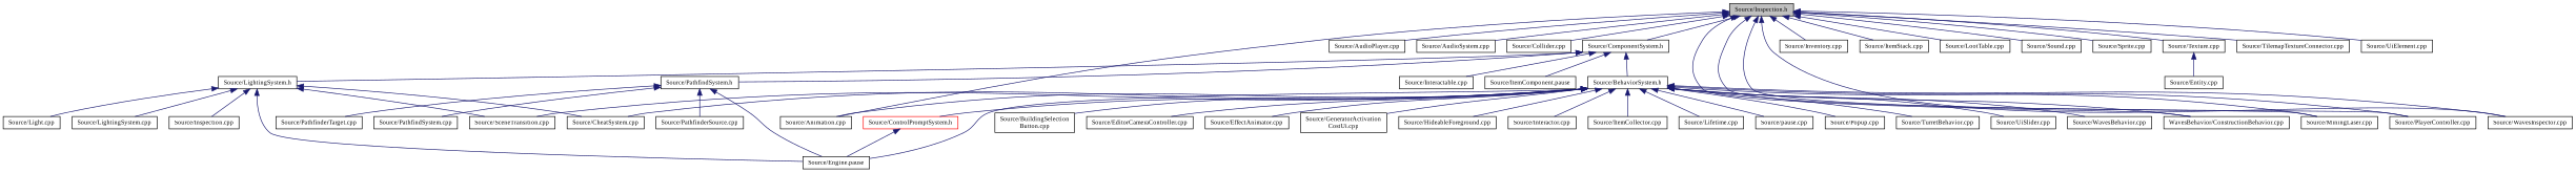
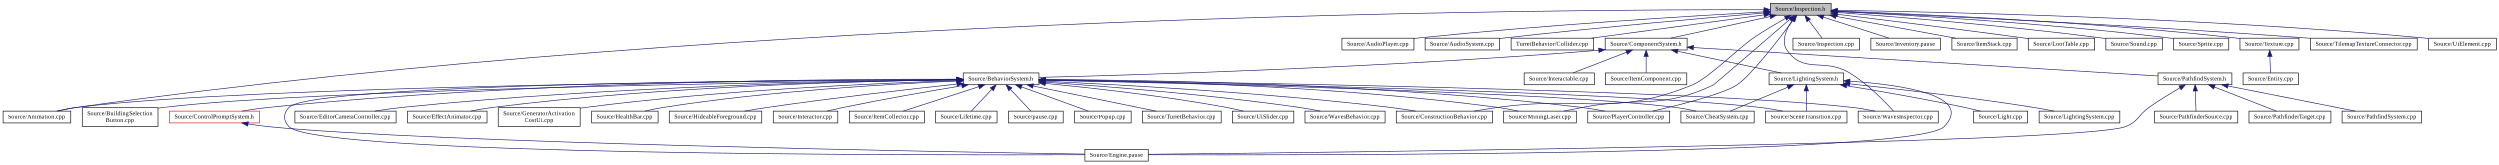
  digraph {
    fontname="Liberation Serif"
    node [color=black fillcolor=white fontname="Liberation Serif" fontsize=10 shape=record style=filled]
    edge [color=midnightblue dir=back fontname="Liberation Serif" fontsize=10 labelfontname=Helvetica labelfontsize=10 style=solid]
    n1 [fillcolor=grey75 fontcolor=black height=0.2 label="Source/Inspection.h" width=0.4]
    n2 [height=0.2 label="Source/Animation.cpp" width=0.4]
    n3 [height=0.2 label="Source/AudioPlayer.cpp" width=0.4]
    n4 [height=0.2 label="Source/AudioSystem.cpp" width=0.4]
-   n5 [height=0.2 label="Source/Collider.cpp" width=0.4]
+   n5 [height=0.2 label="TurretBehavior/Collider.cpp" width=0.4]
    n6 [height=0.2 label="Source/ComponentSystem.h" width=0.4]
-   n7 [height=0.2 label="WavesBehavior/ConstructionBehavior.cpp" width=0.4]
+   n7 [height=0.2 label="Source/ConstructionBehavior.cpp" width=0.4]
    n8 [height=0.2 label="Source/MiningLaser.cpp" width=0.4]
    n9 [height=0.2 label="Source/PlayerController.cpp" width=0.4]
    n10 [height=0.2 label="Source/WavesInspector.cpp" width=0.4]
    n11 [height=0.2 label="Source/Inspection.cpp" width=0.4]
-   n12 [height=0.2 label="Source/Inventory.cpp" width=0.4]
+   n12 [height=0.2 label="Source/Inventory.pause" width=0.4]
    n13 [height=0.2 label="Source/ItemStack.cpp" width=0.4]
    n14 [height=0.2 label="Source/LootTable.cpp" width=0.4]
    n15 [height=0.2 label="Source/Sound.cpp" width=0.4]
    n16 [height=0.2 label="Source/Sprite.cpp" width=0.4]
    n17 [height=0.2 label="Source/Texture.cpp" width=0.4]
    n18 [height=0.2 label="Source/TilemapTextureConnector.cpp" width=0.4]
    n19 [height=0.2 label="Source/UiElement.cpp" width=0.4]
    n20 [height=0.2 label="Source/BehaviorSystem.h" width=0.4]
    n21 [height=0.2 label="Source/Interactable.cpp" width=0.4]
-   n22 [height=0.2 label="Source/ItemComponent.pause" width=0.4]
+   n22 [height=0.2 label="Source/ItemComponent.cpp" width=0.4]
    n23 [height=0.2 label="Source/LightingSystem.h" width=0.4]
    n24 [height=0.2 label="Source/PathfindSystem.h" width=0.4]
    n25 [height=0.2 label="Source/Entity.cpp" width=0.4]
    n26 [height=0.2 label="Source/BuildingSelection\lButton.cpp" width=0.4]
    n27 [height=0.2 label="Source/CheatSystem.cpp" width=0.4]
    n28 [color=red height=0.2 label="Source/ControlPromptSystem.h" width=0.4]
    n29 [height=0.2 label="Source/Engine.pause" width=0.4]
    n30 [height=0.2 label="Source/EditorCameraController.cpp" width=0.4]
    n31 [height=0.2 label="Source/EffectAnimator.cpp" width=0.4]
    n32 [height=0.2 label="Source/GeneratorActivation\lCostUi.cpp" width=0.4]
+   n33 [height=0.2 label="Source/HealthBar.cpp" width=0.4]
    n34 [height=0.2 label="Source/HideableForeground.cpp" width=0.4]
    n35 [height=0.2 label="Source/Interactor.cpp" width=0.4]
    n36 [height=0.2 label="Source/ItemCollector.cpp" width=0.4]
    n37 [height=0.2 label="Source/Lifetime.cpp" width=0.4]
    n38 [height=0.2 label="Source/pause.cpp" width=0.4]
    n39 [height=0.2 label="Source/Popup.cpp" width=0.4]
    n40 [height=0.2 label="Source/SceneTransition.cpp" width=0.4]
    n41 [height=0.2 label="Source/TurretBehavior.cpp" width=0.4]
    n42 [height=0.2 label="Source/UiSlider.cpp" width=0.4]
    n43 [height=0.2 label="Source/WavesBehavior.cpp" width=0.4]
    n44 [height=0.2 label="Source/Light.cpp" width=0.4]
    n45 [height=0.2 label="Source/LightingSystem.cpp" width=0.4]
    n46 [height=0.2 label="Source/PathfinderSource.cpp" width=0.4]
    n47 [height=0.2 label="Source/PathfinderTarget.cpp" width=0.4]
    n48 [height=0.2 label="Source/PathfindSystem.cpp" width=0.4]
    n1 -> n2
    n1 -> n3
    n1 -> n4
    n1 -> n5
    n1 -> n6
    n1 -> n7
    n1 -> n8
    n1 -> n9
    n1 -> n10
-   n23 -> n11
+   n1 -> n11
    n1 -> n12
    n1 -> n13
    n1 -> n14
    n1 -> n15
    n1 -> n16
    n1 -> n17
    n1 -> n18
    n1 -> n19
    n6 -> n20
    n6 -> n21
    n6 -> n22
    n6 -> n23
    n6 -> n24
    n17 -> n25
    n20 -> n2
    n20 -> n7
    n20 -> n8
    n20 -> n9
    n20 -> n10
    n20 -> n26
    n20 -> n27
    n20 -> n28
    n20 -> n29
    n20 -> n30
    n20 -> n31
    n20 -> n32
+   n20 -> n33
    n20 -> n34
    n20 -> n35
    n20 -> n36
    n20 -> n37
    n20 -> n38
    n20 -> n39
    n20 -> n40
    n20 -> n41
    n20 -> n42
    n20 -> n43
    n23 -> n27
    n23 -> n29
    n23 -> n40
    n23 -> n44
    n23 -> n45
    n24 -> n29
    n24 -> n46
    n24 -> n47
    n24 -> n48
    n28 -> n29
  }
